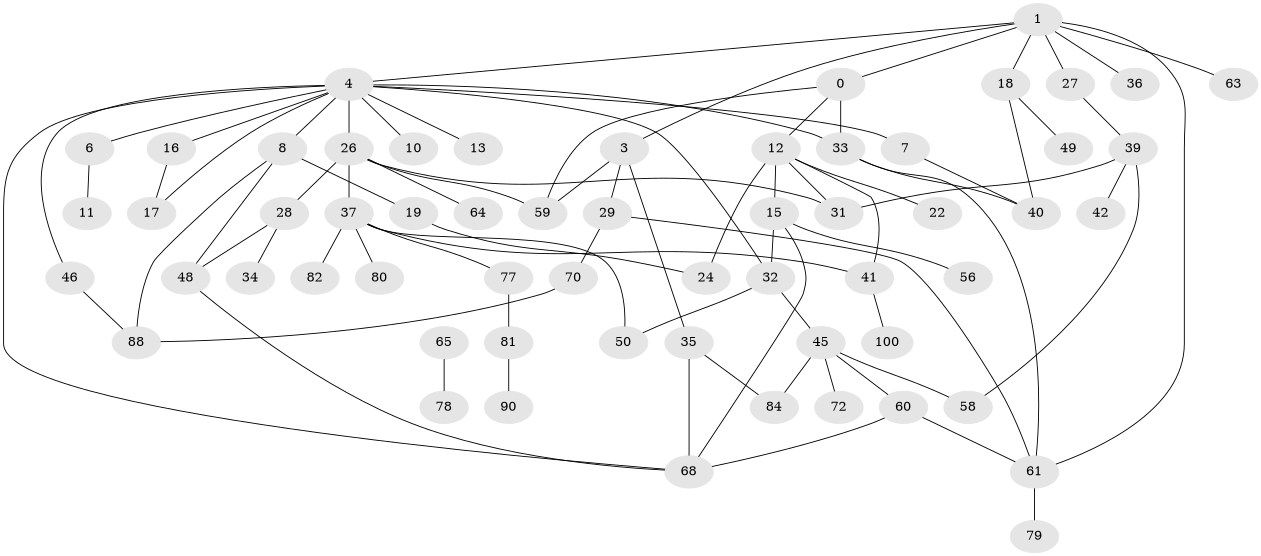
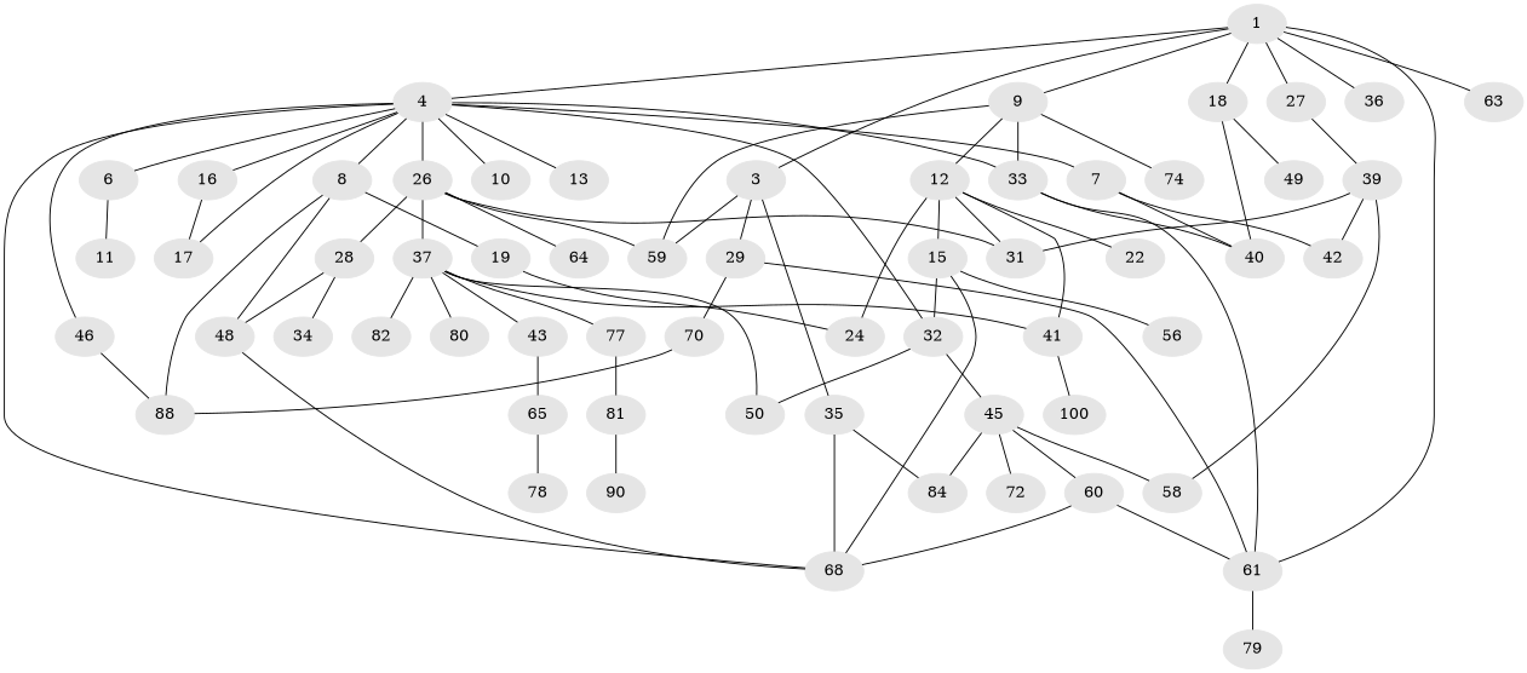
  graph {
    fontname="DejaVu Serif"
    node [color=gray90 fontname="DejaVu Serif" style=filled]
    edge [fontname="DejaVu Serif"]
    1 [super="+2"]
    3 [super="+21"]
    4 [super="+5"]
-   9 [super="+23" label=0]
+   9 [super="+23"]
    18 [super="+94"]
    27
    36
    61 [super="+89"]
    63 [super="+76"]
    29 [super="+30"]
    35 [super="+96"]
    59 [super="+71"]
    6
    7 [super="+66"]
    8 [super="+75"]
    10
    13 [super="+25"]
    16 [super="+51"]
    17
    26 [super="+52"]
    32 [super="+55"]
    33 [super="+97"]
    46 [super="+53"]
    68 [super="+85"]
    12 [super="+14"]
+   74
    40 [super="+47"]
    49
    39 [super="+44"]
    79
    70 [super="+86"]
    84
    11 [super="+54"]
    42 [super="+93"]
    19 [super="+87"]
    48 [super="+73"]
    88
    31 [super="+67"]
    28 [super="+92"]
    37 [super="+38"]
    64
    45 [super="+57"]
    50 [super="+95"]
    24
    15 [super="+20"]
    22
    41 [super="+62"]
    56 [super="+83"]
    100
    34
+   43
    77
    80
    82
    58
    60 [super="+91"]
    72
    65
    81 [super="+99"]
    78
    90
    1 -- 3
    1 -- 4
    1 -- 9
    1 -- 18
    1 -- 27
    1 -- 36
    1 -- 61
    1 -- 63
    3 -- 29
    3 -- 35
    3 -- 59
    4 -- 6
    4 -- 7
    4 -- 8
    4 -- 10
    4 -- 13
    4 -- 16
    4 -- 17
    4 -- 26
    4 -- 32
    4 -- 33
    4 -- 46
    4 -- 68
    9 -- 59
    9 -- 33
    9 -- 12
+   9 -- 74
    18 -- 40
    18 -- 49
    27 -- 39
    61 -- 79
    29 -- 61
    29 -- 70
    35 -- 68
    35 -- 84
    6 -- 11
    7 -- 40
+   7 -- 42
    8 -- 19
    8 -- 48
    8 -- 88
    16 -- 17
    26 -- 59
    26 -- 31
    26 -- 28
    26 -- 37
    26 -- 64
    32 -- 45
    32 -- 50
    33 -- 61
    33 -- 40
    46 -- 88
    12 -- 31
    12 -- 24
    12 -- 15
    12 -- 22
    12 -- 41
    39 -- 42
    39 -- 31
    39 -- 58
    70 -- 88
    19 -- 24
    48 -- 68
    28 -- 48
    28 -- 34
    37 -- 50
    37 -- 41
+   37 -- 43
    37 -- 77
    37 -- 80
    37 -- 82
    45 -- 84
    45 -- 58
    45 -- 60
    45 -- 72
    15 -- 32
    15 -- 68
    15 -- 56
    41 -- 100
+   43 -- 65
    77 -- 81
    60 -- 61
    60 -- 68
    65 -- 78
    81 -- 90
  }
